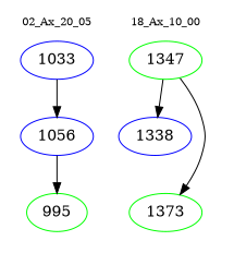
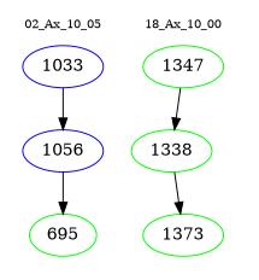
  digraph {
    node [color=blue]
    edge [color=black]
    n1 [label=1033]
-   n2 [color=green label=995]
+   n2 [color=green label=695]
    n3 [label=1056]
    n4 [color=green label=1347]
-   n5 [label=1338]
+   n5 [color=green label=1338]
    n6 [color=green label=1373]
    subgraph cluster_1 {
      color=white
      fontsize=10
-     label="02_Ax_20_05"
+     label="02_Ax_10_05"
      n1
      n2
      n3
    }
    subgraph cluster_2 {
      color=white
      fontsize=10
      label="18_Ax_10_00"
      n4
      n5
      n6
    }
    n1 -> n3
    n3 -> n2
    n4 -> n5
-   n4 -> n6
+   n5 -> n6
  }
